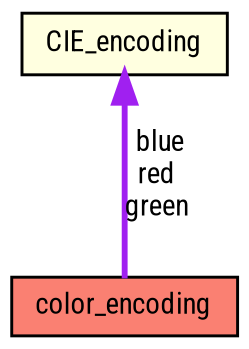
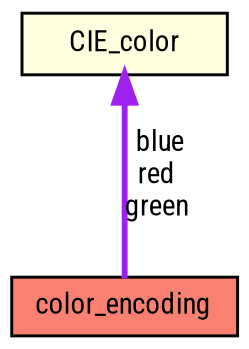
  digraph {
    fontname="Roboto Condensed"
    node [color=black fontname="Roboto Condensed" fontsize=10 shape=record style=filled]
    n1 [fillcolor=salmon fontcolor=black height=0.2 label=color_encoding width=0.4]
-   n2 [fillcolor=lightyellow height=0.2 label=CIE_encoding width=0.4]
+   n2 [fillcolor=lightyellow height=0.2 label=CIE_color width=0.4]
    n2 -> n1 [color=purple dir=back fontname="Roboto Condensed" fontsize=10 label=" blue\nred\ngreen" labelfontname=Helvetica labelfontsize=10 style=bold]
  }
